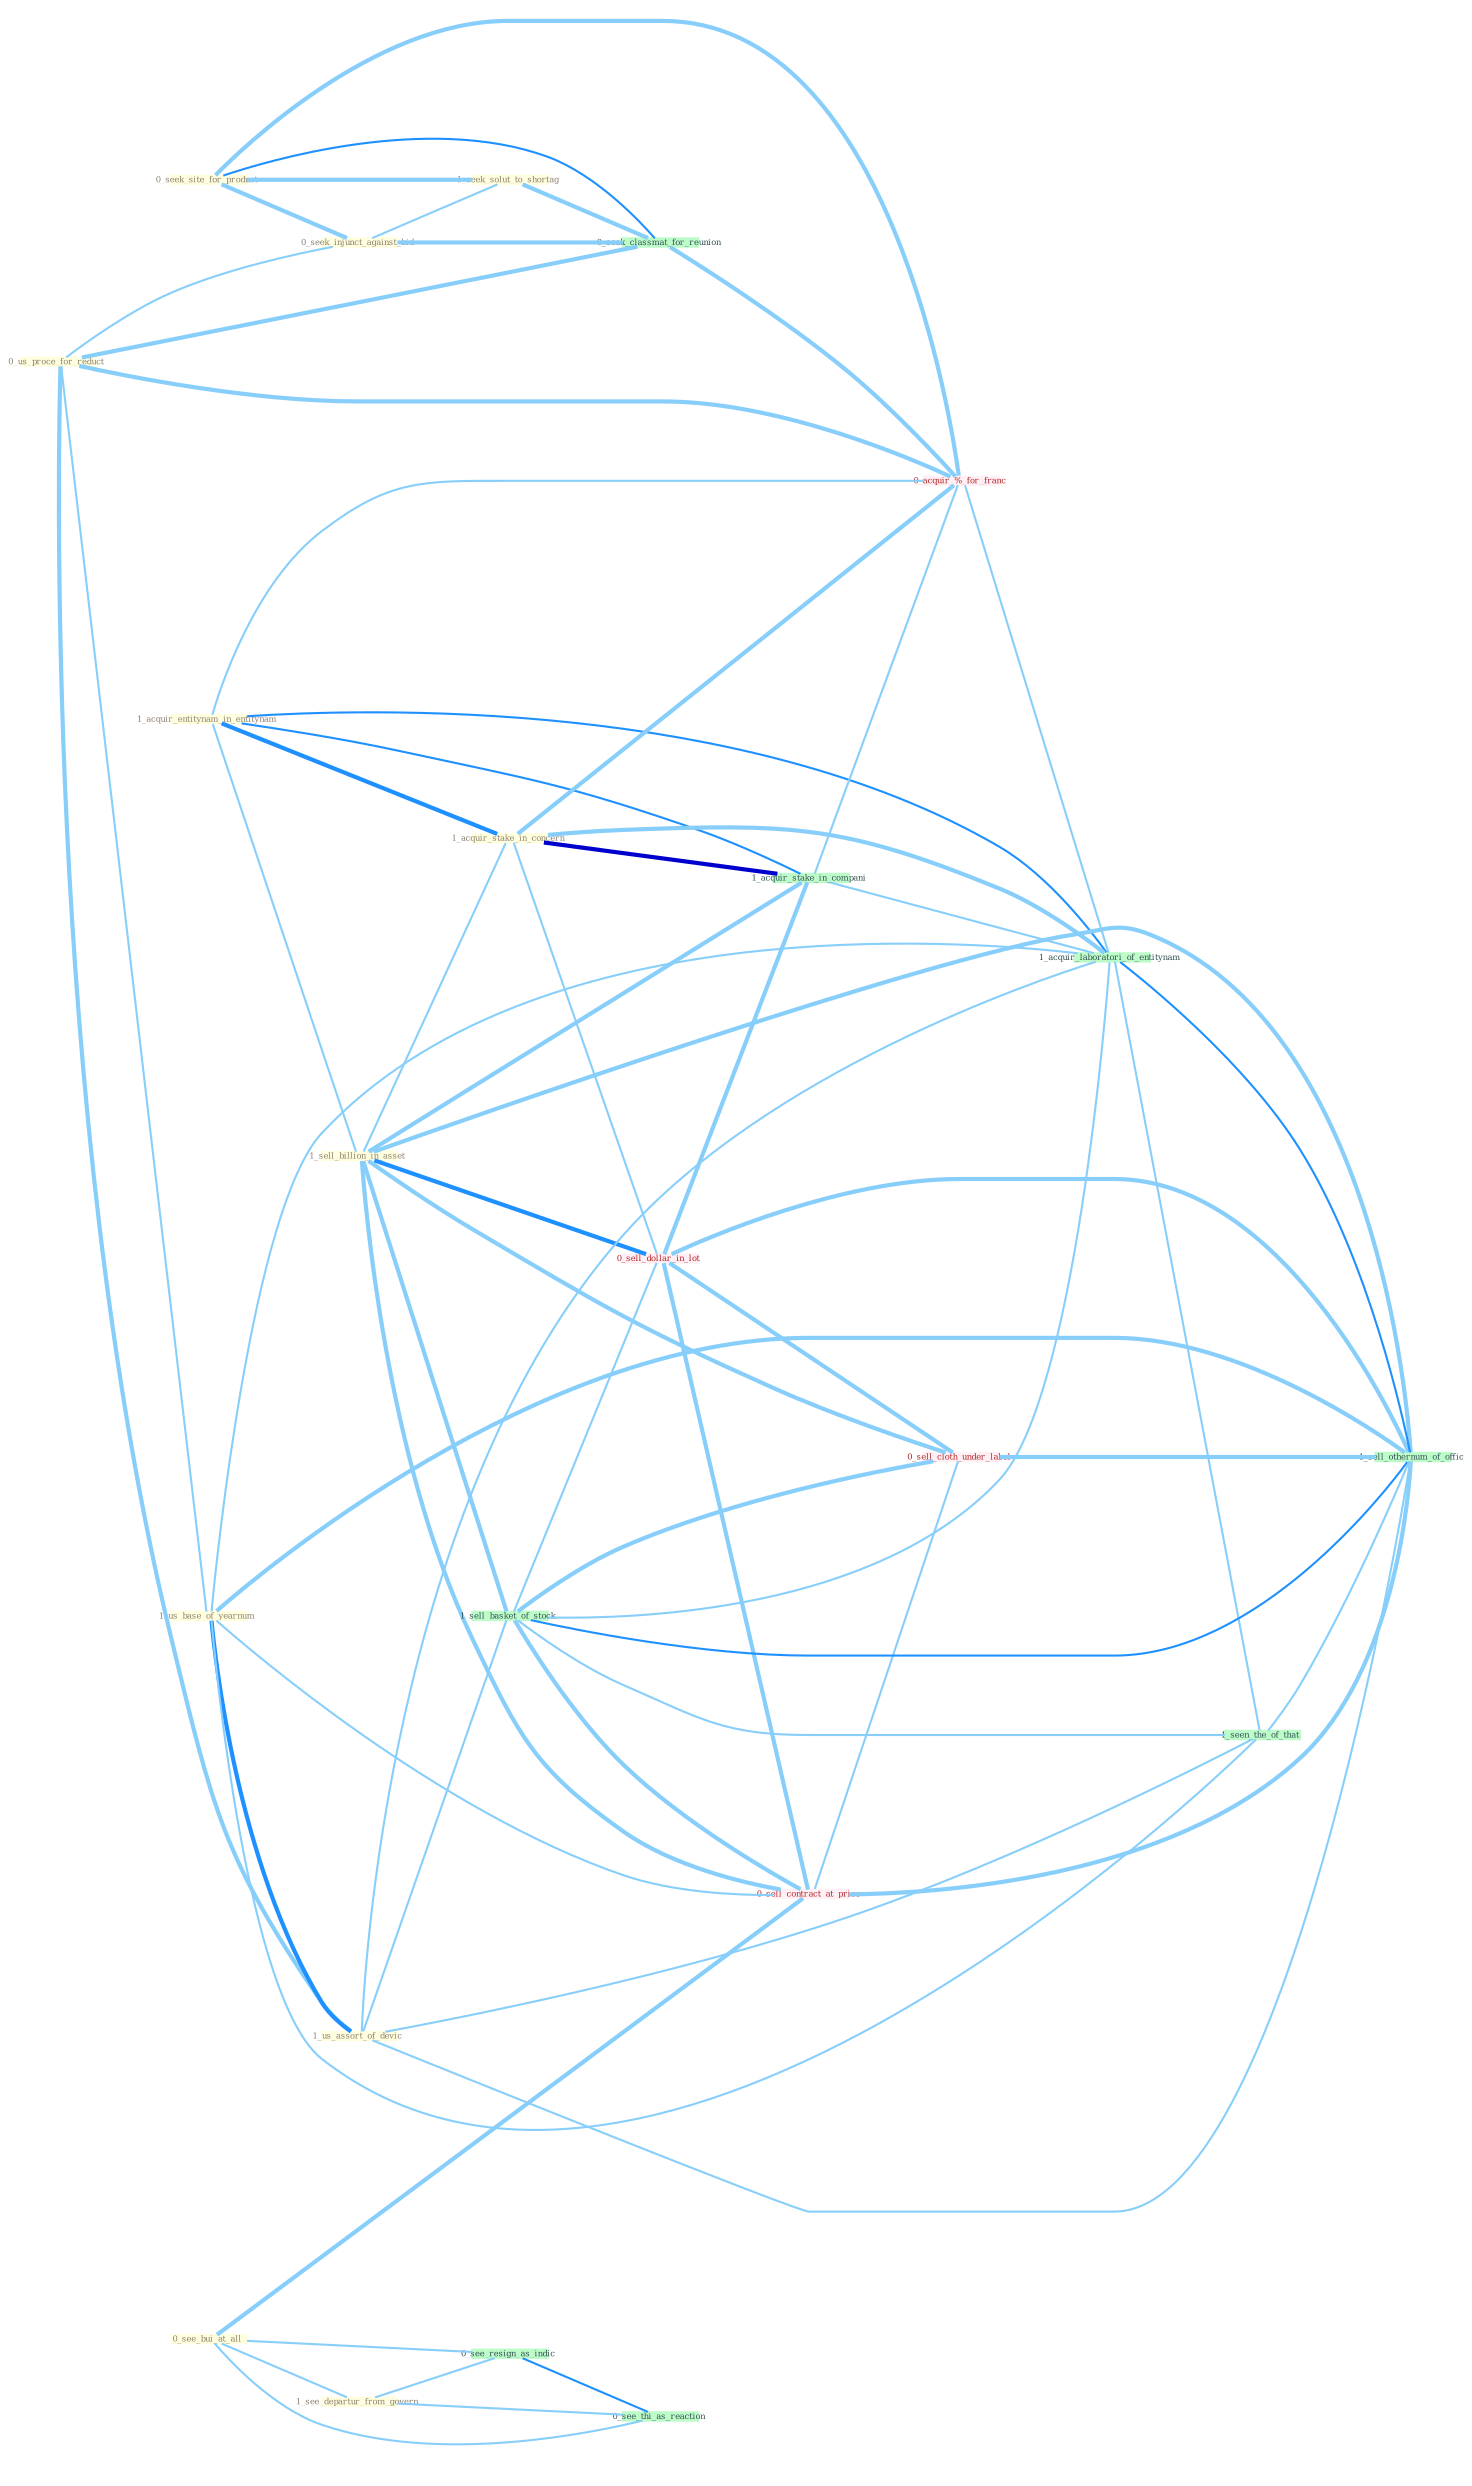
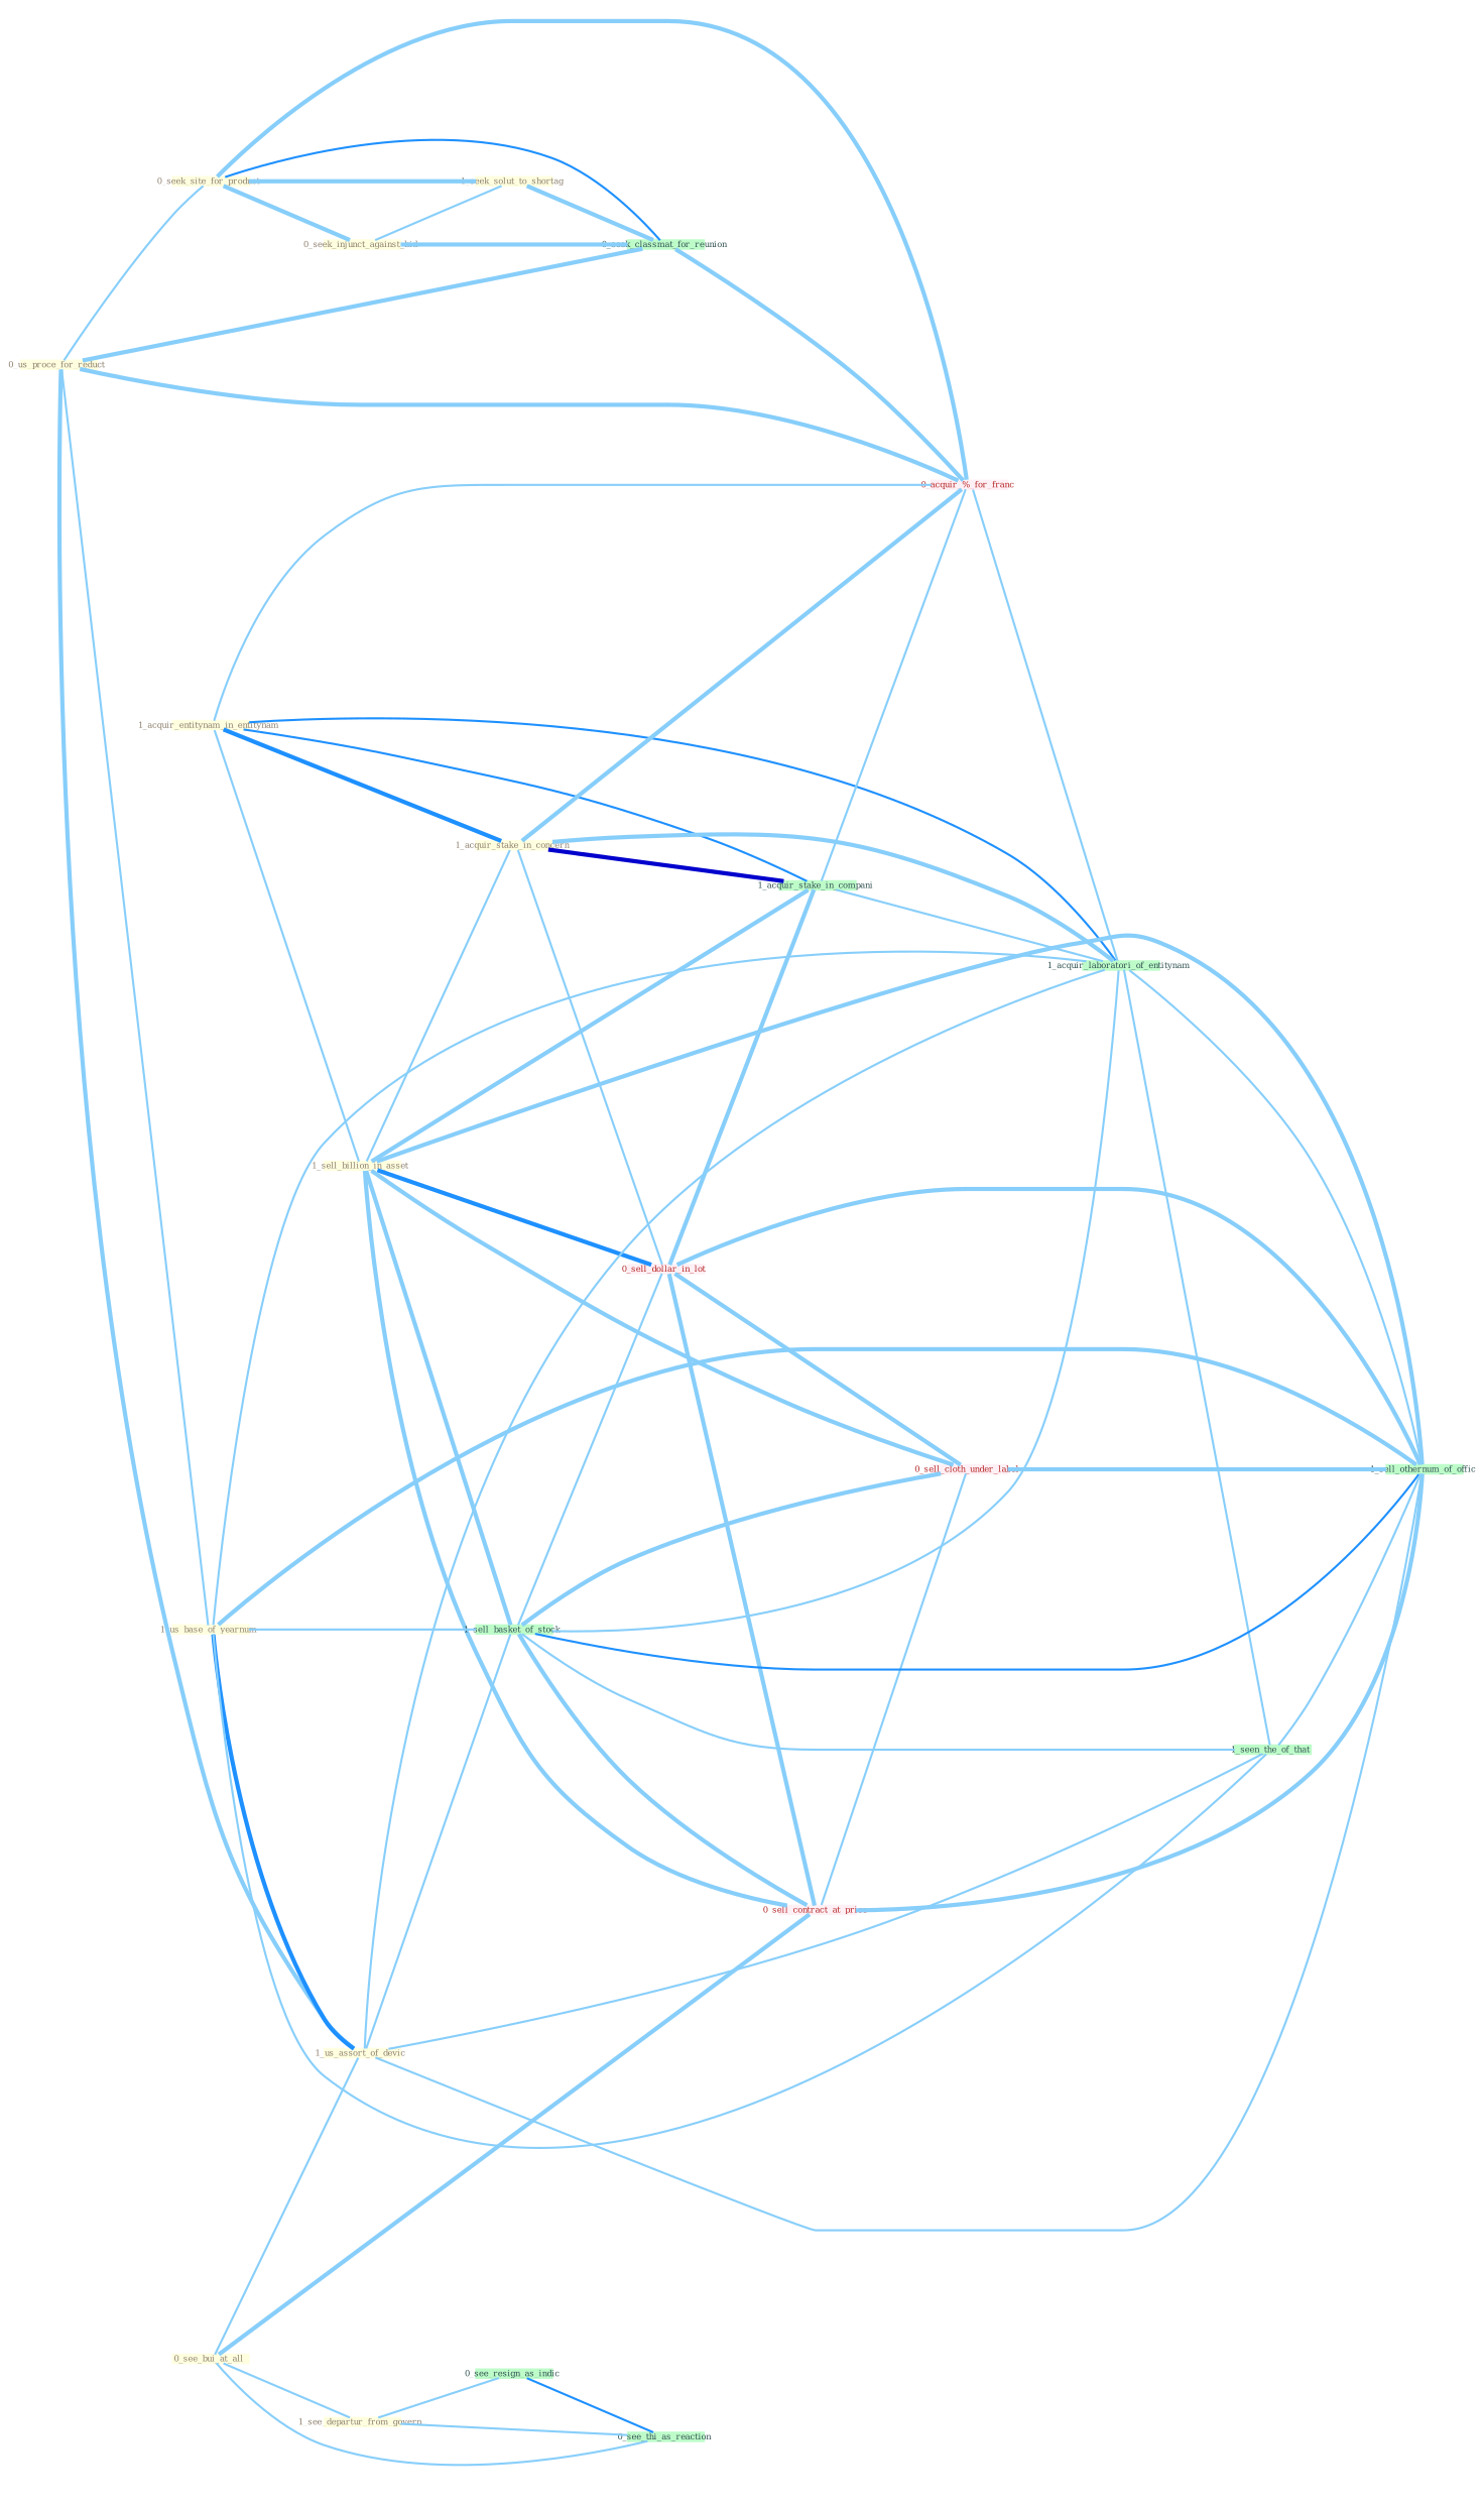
  graph {
    rankdir=LR
    node [color="#ffffe0" fixedsize=true fontcolor="#8b7d6b" fontsize=4 shape=polygon style=filled]
    edge [color="#87cefa" style=solid w=1]
    "1_acquir_entitynam_in_entitynam " [height=.06 width=.5]
    "0_us_proce_for_reduct " [height=.06 width=.5]
    "0_seek_site_for_product " [height=.06 width=.5]
    "1_sell_billion_in_asset " [height=.06 width=.5]
    "0_see_bui_at_all " [height=.06 width=.5]
    "1_us_base_of_yearnum " [height=.06 width=.5]
    "1_acquir_stake_in_concern " [height=.06 width=.5]
    "0_seek_injunct_against_bid " [height=.06 width=.5]
    "1_us_assort_of_devic " [height=.06 width=.5]
    "1_seek_solut_to_shortag " [height=.06 width=.5]
    "1_see_departur_from_govern " [height=.06 width=.5]
    "0_sell_dollar_in_lot " [color="#fff0f5" fontcolor="#b22222" height=.06 width=.5]
    "0_acquir_%_for_franc " [color="#fff0f5" fontcolor="#b22222" height=.06 width=.5]
    "0_sell_contract_at_price " [color="#fff0f5" fontcolor="#b22222" height=.06 width=.5]
    "0_sell_cloth_under_label " [color="#fff0f5" fontcolor="#b22222" height=.06 width=.5]
    "1_acquir_stake_in_compani " [color="#BDFCC9" fontcolor="#2f4f4f" height=.06 width=.5]
    "1_acquir_laboratori_of_entitynam " [color="#BDFCC9" fontcolor="#2f4f4f" height=.06 width=.5]
    "0_seek_classmat_for_reunion " [color="#BDFCC9" fontcolor="#2f4f4f" height=.06 width=.5]
    "1_sell_basket_of_stock " [color="#BDFCC9" fontcolor="#2f4f4f" height=.06 width=.5]
    "1_sell_othernum_of_offic " [color="#BDFCC9" fontcolor="#2f4f4f" height=.06 width=.5]
    "0_see_resign_as_indic " [color="#BDFCC9" fontcolor="#2f4f4f" height=.06 width=.5]
    "0_see_thi_as_reaction " [color="#BDFCC9" fontcolor="#2f4f4f" height=.06 width=.5]
    "1_seen_the_of_that " [color="#BDFCC9" fontcolor="#2f4f4f" height=.06 width=.5]
    subgraph sub_1 {
      "1_acquir_entitynam_in_entitynam "
      "0_us_proce_for_reduct "
      "0_seek_site_for_product "
      "1_sell_billion_in_asset "
      "0_see_bui_at_all "
      "1_us_base_of_yearnum "
      "1_acquir_stake_in_concern "
      "0_seek_injunct_against_bid "
      "1_us_assort_of_devic "
      "1_seek_solut_to_shortag "
      "1_see_departur_from_govern "
    }
    subgraph sub_2 {
      "0_sell_dollar_in_lot "
      "0_acquir_%_for_franc "
      "0_sell_contract_at_price "
      "0_sell_cloth_under_label "
    }
    "1_acquir_entitynam_in_entitynam " -- "1_sell_billion_in_asset "
    "1_acquir_entitynam_in_entitynam " -- "1_acquir_stake_in_concern " [color="#1e90ff" style=bold w=2]
    "1_acquir_entitynam_in_entitynam " -- "0_acquir_%_for_franc "
    "1_acquir_entitynam_in_entitynam " -- "1_acquir_stake_in_compani " [color="#1e90ff" w=2]
    "1_acquir_entitynam_in_entitynam " -- "1_acquir_laboratori_of_entitynam " [color="#1e90ff" w=2]
-   "0_us_proce_for_reduct " -- "0_seek_injunct_against_bid "
+   "0_us_proce_for_reduct " -- "0_seek_site_for_product "
    "0_us_proce_for_reduct " -- "1_us_base_of_yearnum "
    "0_us_proce_for_reduct " -- "1_us_assort_of_devic " [style=bold]
    "0_us_proce_for_reduct " -- "0_acquir_%_for_franc " [style=bold]
    "0_us_proce_for_reduct " -- "0_seek_classmat_for_reunion " [style=bold]
    "0_seek_site_for_product " -- "0_seek_injunct_against_bid " [style=bold]
    "0_seek_site_for_product " -- "1_seek_solut_to_shortag " [style=bold]
    "0_seek_site_for_product " -- "0_acquir_%_for_franc " [style=bold]
    "0_seek_site_for_product " -- "0_seek_classmat_for_reunion " [color="#1e90ff" w=2]
    "1_sell_billion_in_asset " -- "1_acquir_stake_in_concern "
    "1_sell_billion_in_asset " -- "0_sell_dollar_in_lot " [color="#1e90ff" style=bold w=2]
    "1_sell_billion_in_asset " -- "0_sell_contract_at_price " [style=bold]
    "1_sell_billion_in_asset " -- "0_sell_cloth_under_label " [style=bold]
    "1_sell_billion_in_asset " -- "1_acquir_stake_in_compani " [style=bold]
    "1_sell_billion_in_asset " -- "1_sell_basket_of_stock " [style=bold]
    "1_sell_billion_in_asset " -- "1_sell_othernum_of_offic " [style=bold]
    "0_see_bui_at_all " -- "1_see_departur_from_govern "
    "0_see_bui_at_all " -- "0_sell_contract_at_price " [style=bold]
-   "0_see_bui_at_all " -- "0_see_resign_as_indic "
+   "0_see_bui_at_all " -- "1_us_assort_of_devic "
    "0_see_bui_at_all " -- "0_see_thi_as_reaction "
    "1_us_base_of_yearnum " -- "1_us_assort_of_devic " [color="#1e90ff" style=bold w=2]
    "1_us_base_of_yearnum " -- "1_acquir_laboratori_of_entitynam "
-   "1_us_base_of_yearnum " -- "0_sell_contract_at_price "
+   "1_us_base_of_yearnum " -- "1_sell_basket_of_stock "
    "1_us_base_of_yearnum " -- "1_sell_othernum_of_offic " [style=bold]
    "1_us_base_of_yearnum " -- "1_seen_the_of_that "
    "1_acquir_stake_in_concern " -- "0_sell_dollar_in_lot "
    "1_acquir_stake_in_concern " -- "0_acquir_%_for_franc " [style=bold]
    "1_acquir_stake_in_concern " -- "1_acquir_stake_in_compani " [color="#0000cd" style=bold w=3]
    "1_acquir_stake_in_concern " -- "1_acquir_laboratori_of_entitynam " [style=bold]
    "0_seek_injunct_against_bid " -- "1_seek_solut_to_shortag "
    "0_seek_injunct_against_bid " -- "0_seek_classmat_for_reunion " [style=bold]
    "1_us_assort_of_devic " -- "1_acquir_laboratori_of_entitynam "
    "1_us_assort_of_devic " -- "1_sell_basket_of_stock "
    "1_us_assort_of_devic " -- "1_sell_othernum_of_offic "
    "1_us_assort_of_devic " -- "1_seen_the_of_that "
    "1_seek_solut_to_shortag " -- "0_seek_classmat_for_reunion " [style=bold]
    "1_see_departur_from_govern " -- "0_see_resign_as_indic "
    "1_see_departur_from_govern " -- "0_see_thi_as_reaction "
    "0_sell_dollar_in_lot " -- "0_sell_contract_at_price " [style=bold]
    "0_sell_dollar_in_lot " -- "0_sell_cloth_under_label " [style=bold]
    "0_sell_dollar_in_lot " -- "1_acquir_stake_in_compani " [style=bold]
    "0_sell_dollar_in_lot " -- "1_sell_othernum_of_offic " [style=bold]
    "0_acquir_%_for_franc " -- "1_acquir_laboratori_of_entitynam "
    "0_sell_contract_at_price " -- "0_sell_cloth_under_label "
    "0_sell_contract_at_price " -- "1_sell_othernum_of_offic " [style=bold]
    "0_sell_cloth_under_label " -- "1_sell_othernum_of_offic " [style=bold]
    "1_acquir_stake_in_compani " -- "0_acquir_%_for_franc "
    "1_acquir_stake_in_compani " -- "1_acquir_laboratori_of_entitynam "
-   "1_acquir_laboratori_of_entitynam " -- "1_sell_othernum_of_offic " [color="#1e90ff"]
+   "1_acquir_laboratori_of_entitynam " -- "1_sell_othernum_of_offic "
    "1_acquir_laboratori_of_entitynam " -- "1_seen_the_of_that "
    "0_seek_classmat_for_reunion " -- "0_acquir_%_for_franc " [style=bold]
    "1_sell_basket_of_stock " -- "0_sell_dollar_in_lot "
    "1_sell_basket_of_stock " -- "0_sell_contract_at_price " [style=bold]
    "1_sell_basket_of_stock " -- "0_sell_cloth_under_label " [style=bold]
    "1_sell_basket_of_stock " -- "1_acquir_laboratori_of_entitynam "
    "1_sell_basket_of_stock " -- "1_sell_othernum_of_offic " [color="#1e90ff" w=2]
    "1_sell_basket_of_stock " -- "1_seen_the_of_that "
    "0_see_resign_as_indic " -- "0_see_thi_as_reaction " [color="#1e90ff" w=2]
    "1_seen_the_of_that " -- "1_sell_othernum_of_offic "
  }
